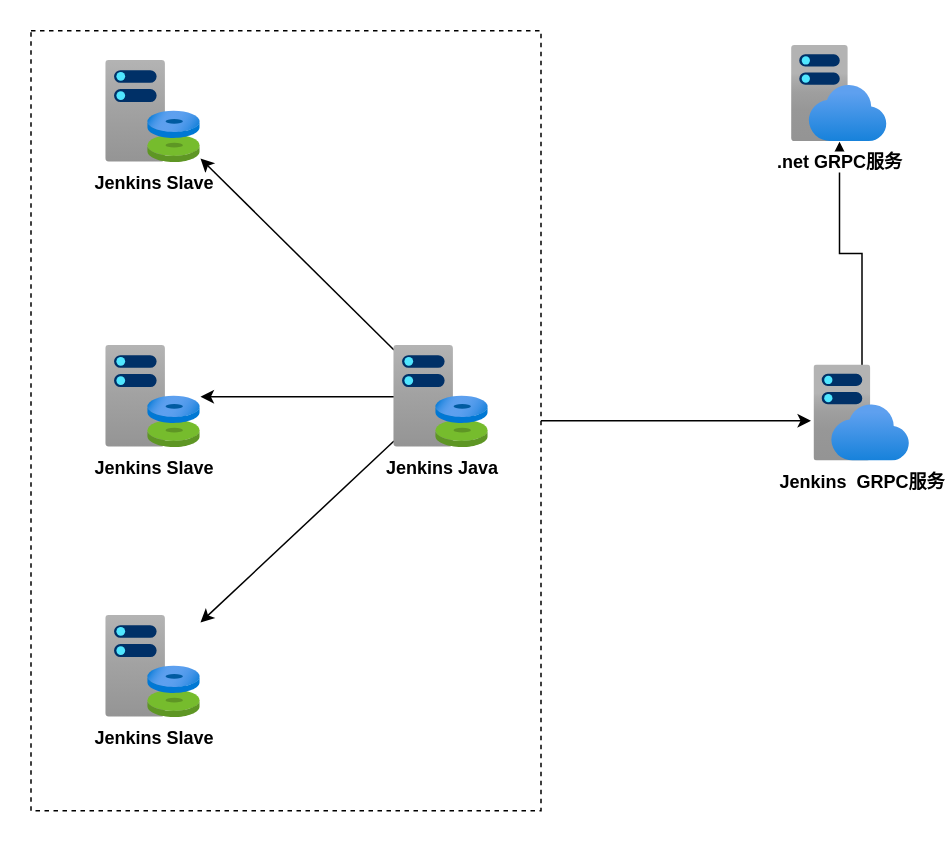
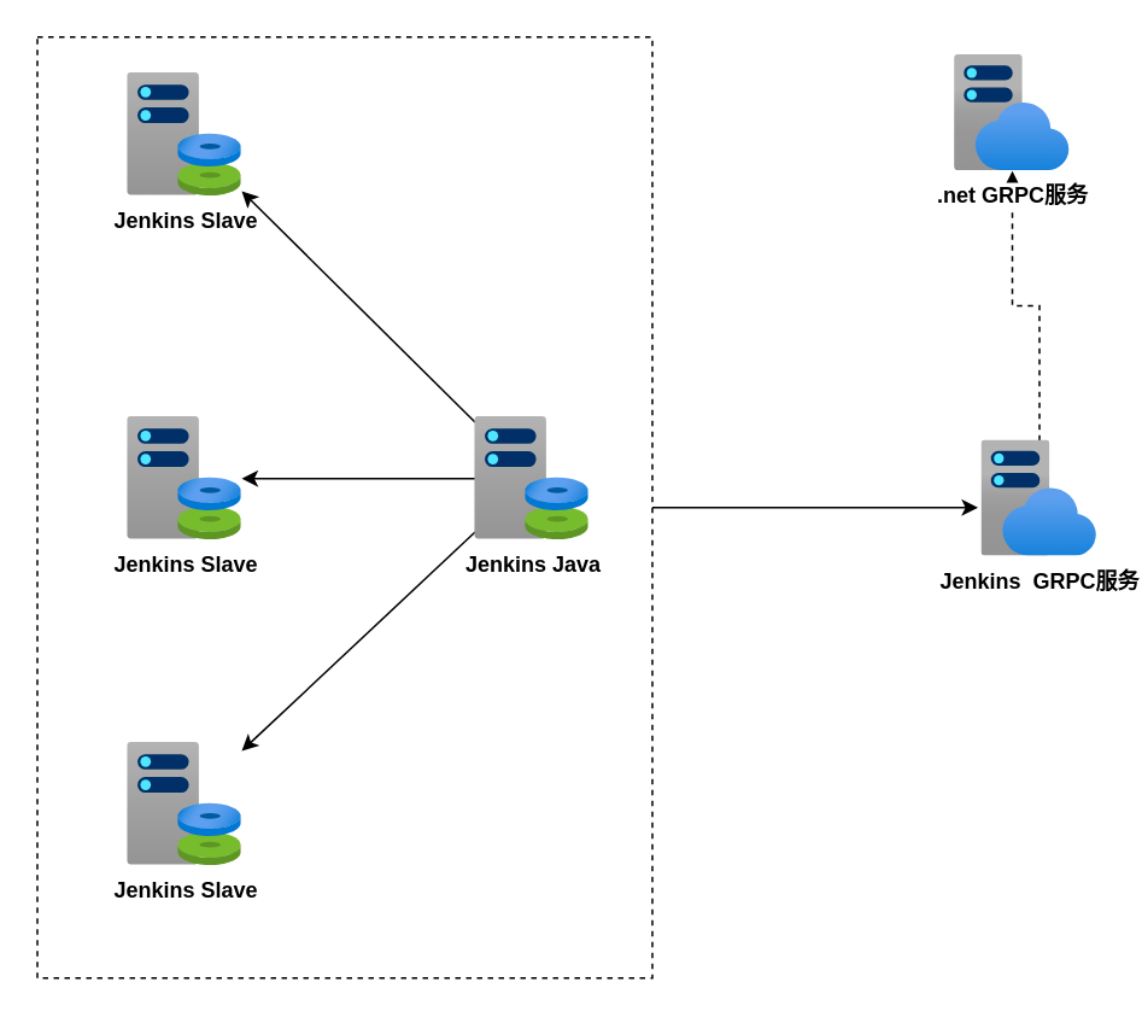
  <mxCell id="0" />
  <mxCell id="1" parent="0" />
  <mxCell id="2" style="edgeStyle=orthogonalEdgeStyle;rounded=0;orthogonalLoop=1;jettySize=auto;html=1;exitX=1;exitY=0.5;exitDx=0;exitDy=0;" edge="1" parent="1" source="3"><mxGeometry relative="1" as="geometry"><mxPoint x="540" y="280" as="targetPoint" /></mxGeometry></mxCell>
  <mxCell id="3" value="" style="rounded=0;whiteSpace=wrap;html=1;fillColor=none;dashed=1;" vertex="1" parent="1"><mxGeometry x="20" y="20" width="340" height="520" as="geometry" /></mxCell>
  <mxCell id="4" style="rounded=0;orthogonalLoop=1;jettySize=auto;html=1;" edge="1" parent="1" source="7" target="8"><mxGeometry relative="1" as="geometry"><mxPoint x="292" y="320" as="sourcePoint" /></mxGeometry></mxCell>
  <mxCell id="5" style="edgeStyle=none;rounded=0;orthogonalLoop=1;jettySize=auto;html=1;" edge="1" parent="1" source="7" target="9"><mxGeometry relative="1" as="geometry" /></mxCell>
  <mxCell id="6" style="edgeStyle=none;rounded=0;orthogonalLoop=1;jettySize=auto;html=1;" edge="1" parent="1" source="7" target="10"><mxGeometry relative="1" as="geometry" /></mxCell>
  <mxCell id="7" value="&lt;b&gt;Jenkins Java&lt;/b&gt;" style="aspect=fixed;html=1;points=[];align=center;image;fontSize=12;image=img/lib/azure2/azure_stack/Capacity.svg;" vertex="1" parent="1"><mxGeometry x="262" y="230" width="63" height="68" as="geometry" /></mxCell>
  <mxCell id="8" value="&lt;b&gt;Jenkins Slave&lt;/b&gt;" style="aspect=fixed;html=1;points=[];align=center;image;fontSize=12;image=img/lib/azure2/azure_stack/Capacity.svg;" vertex="1" parent="1"><mxGeometry x="70" y="40" width="63" height="68" as="geometry" /></mxCell>
  <mxCell id="9" value="&lt;b&gt;Jenkins Slave&lt;/b&gt;" style="aspect=fixed;html=1;points=[];align=center;image;fontSize=12;image=img/lib/azure2/azure_stack/Capacity.svg;" vertex="1" parent="1"><mxGeometry x="70" y="230" width="63" height="68" as="geometry" /></mxCell>
  <mxCell id="10" value="&lt;b&gt;Jenkins Slave&lt;/b&gt;" style="aspect=fixed;html=1;points=[];align=center;image;fontSize=12;image=img/lib/azure2/azure_stack/Capacity.svg;" vertex="1" parent="1"><mxGeometry x="70" y="410" width="63" height="68" as="geometry" /></mxCell>
- <mxCell id="11" style="edgeStyle=orthogonalEdgeStyle;rounded=0;orthogonalLoop=1;jettySize=auto;html=1;" edge="1" parent="1" source="12" target="13"><mxGeometry relative="1" as="geometry" /></mxCell>
+ <mxCell id="11" style="edgeStyle=orthogonalEdgeStyle;rounded=0;orthogonalLoop=1;jettySize=auto;html=1;dashed=1;" edge="1" parent="1" source="12" target="13"><mxGeometry relative="1" as="geometry" /></mxCell>
  <mxCell id="12" value="&lt;b&gt;Jenkins&amp;nbsp; GRPC服务&lt;/b&gt;" style="aspect=fixed;html=1;points=[];align=center;image;fontSize=12;image=img/lib/azure2/app_services/App_Service_Plans.svg;dashed=1;fillColor=none;" vertex="1" parent="1"><mxGeometry x="542" y="243" width="64" height="64" as="geometry" /></mxCell>
  <mxCell id="13" value="&lt;b&gt;.net GRPC服务&lt;/b&gt;" style="aspect=fixed;html=1;points=[];align=center;image;fontSize=12;image=img/lib/azure2/app_services/App_Service_Plans.svg;dashed=1;fillColor=none;" vertex="1" parent="1"><mxGeometry x="527" y="30" width="64" height="64" as="geometry" /></mxCell>
